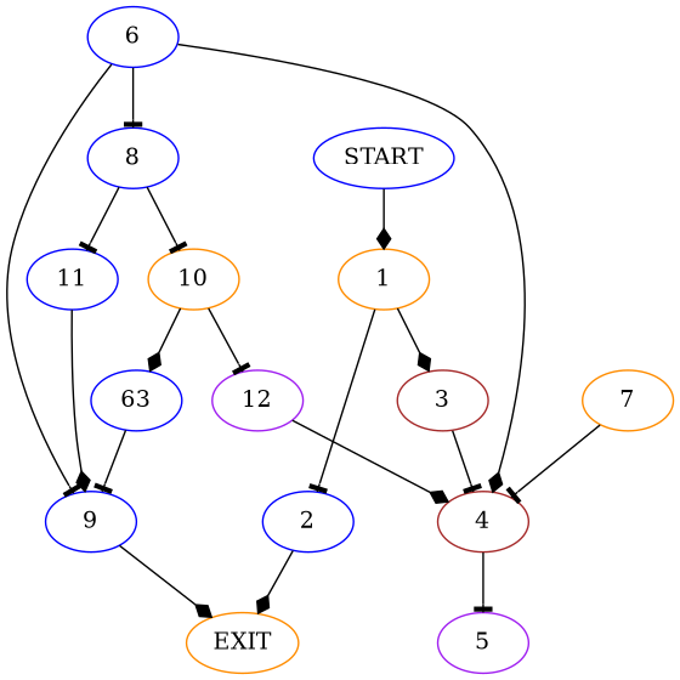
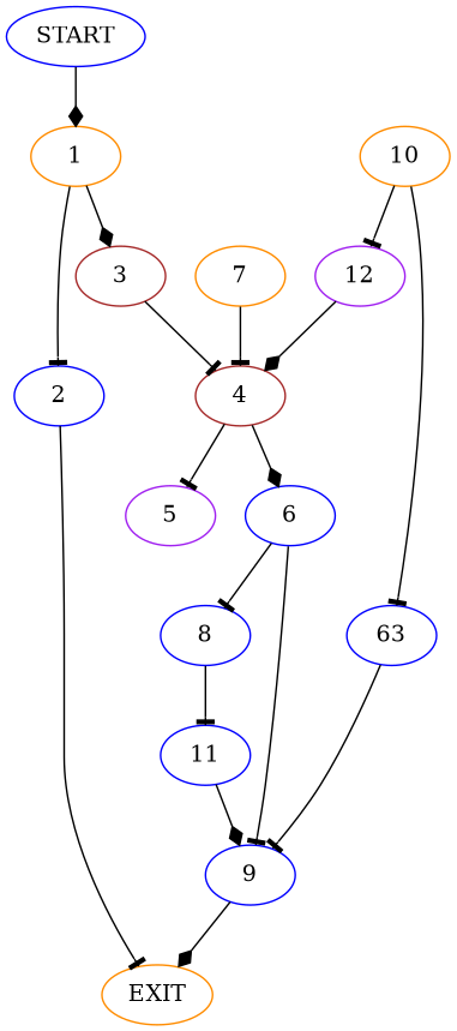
  digraph {
    node [color=blue]
    edge [arrowhead=tee]
    n1 [label=START]
    1 [color=darkorange]
    2
    3 [color=brown]
    n5 [color=darkorange label=EXIT]
    4 [color=brown]
    5 [color=purple]
    6
    8
    9
    7 [color=darkorange]
    10 [color=darkorange]
    11
    12 [color=purple]
    n15 [label=63]
    n1 -> 1 [arrowhead=diamond]
    1 -> 2
    1 -> 3 [arrowhead=diamond]
-   2 -> n5 [arrowhead=diamond]
+   2 -> n5
    3 -> 4
    4 -> 5
-   6 -> 4 [arrowhead=diamond]
+   4 -> 6 [arrowhead=diamond]
    6 -> 8
    6 -> 9
-   8 -> 10
    8 -> 11
    9 -> n5 [arrowhead=diamond]
    7 -> 4
    10 -> 12
-   10 -> n15 [arrowhead=diamond]
+   10 -> n15
    11 -> 9 [arrowhead=diamond]
    12 -> 4 [arrowhead=diamond]
    n15 -> 9
  }
